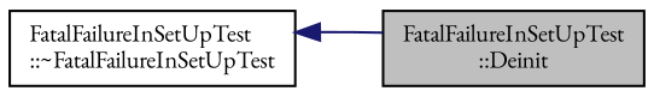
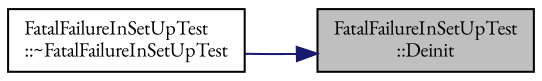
  digraph {
    rankdir=RL
    fontname="EB Garamond"
    node [color=black fontname="EB Garamond" fontsize=10 shape=record]
    n1 [fillcolor=grey75 fontcolor=black height=0.2 label="FatalFailureInSetUpTest\l::Deinit" style=filled width=0.4]
    n2 [height=0.2 label="FatalFailureInSetUpTest\l::~FatalFailureInSetUpTest" width=0.4]
-   n2 -> n1 [color=midnightblue dir=back fontname="EB Garamond" fontsize=10 labelfontname=Helvetica labelfontsize=10 style=solid]
+   n1 -> n2 [color=midnightblue dir=back fontname="EB Garamond" fontsize=10 labelfontname=Helvetica labelfontsize=10 style=solid]
  }
